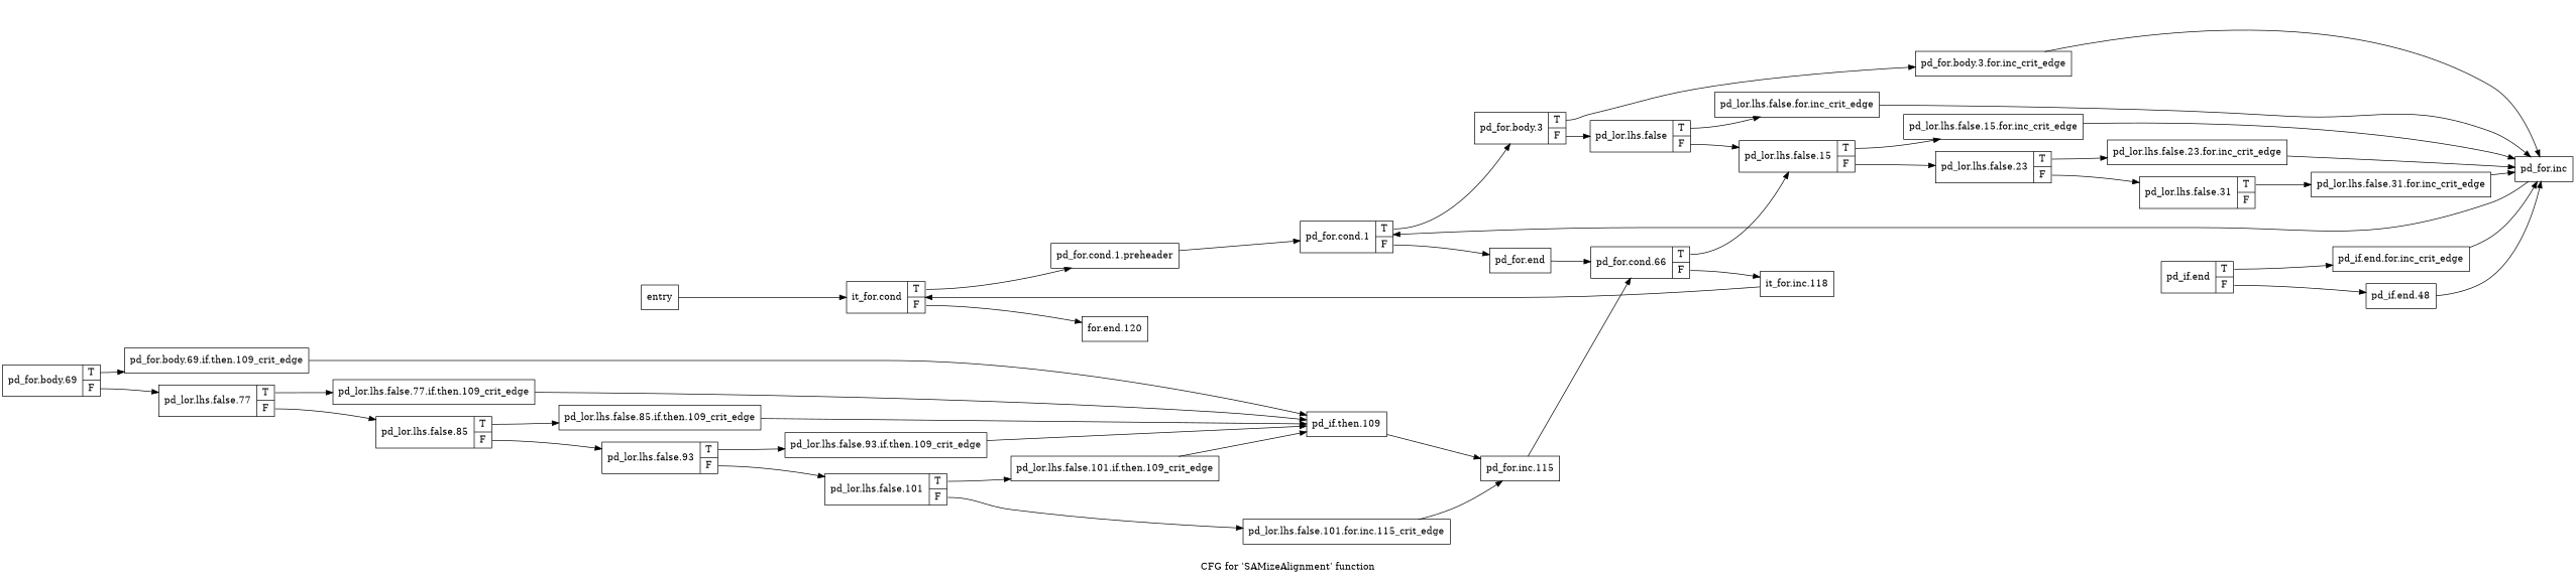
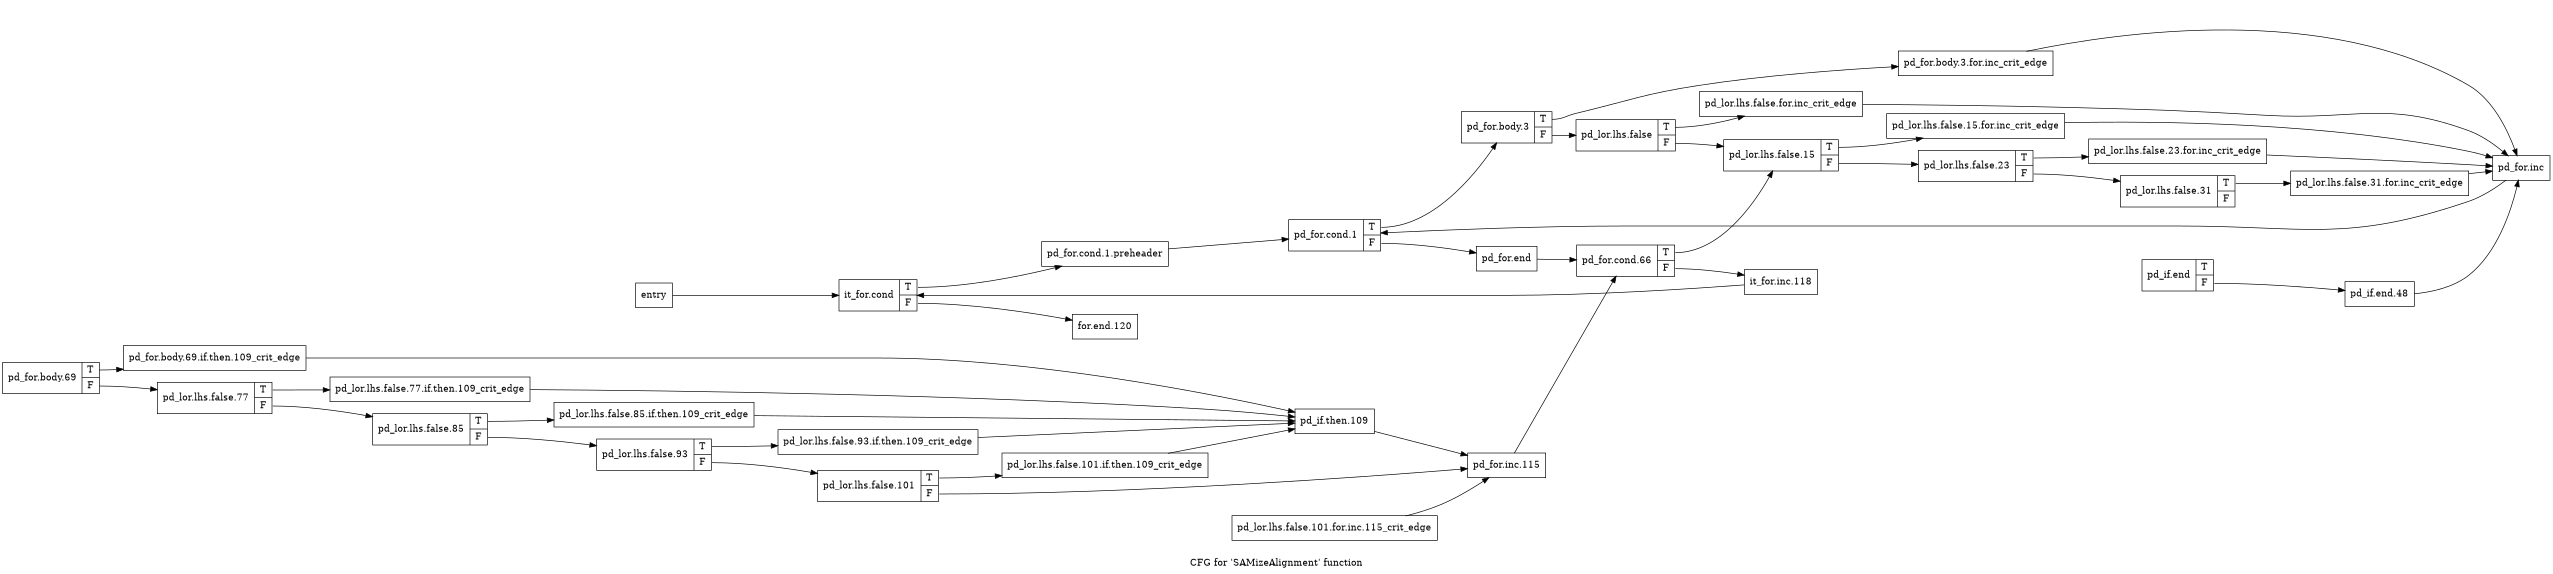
  digraph {
    label="CFG for 'SAMizeAlignment' function"
    rankdir=LR
    node [shape=record]
    n1 [label="{entry}"]
    n2 [label="{it_for.cond|{<s0>T|<s1>F}}"]
    n3 [label="{pd_for.cond.1.preheader}"]
    n4 [label="{for.end.120}"]
    n5 [label="{pd_for.cond.1|{<s0>T|<s1>F}}"]
    n6 [label="{pd_for.body.3|{<s0>T|<s1>F}}"]
    n7 [label="{pd_for.end}"]
    n8 [label="{pd_for.body.3.for.inc_crit_edge}"]
    n9 [label="{pd_lor.lhs.false|{<s0>T|<s1>F}}"]
    n10 [label="{pd_for.cond.66|{<s0>T|<s1>F}}"]
    n11 [label="{pd_for.inc}"]
    n12 [label="{pd_lor.lhs.false.for.inc_crit_edge}"]
    n13 [label="{pd_lor.lhs.false.15|{<s0>T|<s1>F}}"]
    n14 [label="{it_for.inc.118}"]
    n15 [label="{pd_lor.lhs.false.15.for.inc_crit_edge}"]
    n16 [label="{pd_lor.lhs.false.23|{<s0>T|<s1>F}}"]
    n17 [label="{pd_lor.lhs.false.23.for.inc_crit_edge}"]
    n18 [label="{pd_lor.lhs.false.31|{<s0>T|<s1>F}}"]
    n19 [label="{pd_lor.lhs.false.31.for.inc_crit_edge}"]
    n20 [label="{pd_if.end|{<s0>T|<s1>F}}"]
-   n21 [label="{pd_if.end.for.inc_crit_edge}"]
    n22 [label="{pd_if.end.48}"]
    n23 [label="{pd_for.body.69|{<s0>T|<s1>F}}"]
    n24 [label="{pd_for.body.69.if.then.109_crit_edge}"]
    n25 [label="{pd_lor.lhs.false.77|{<s0>T|<s1>F}}"]
    n26 [label="{pd_if.then.109}"]
    n27 [label="{pd_lor.lhs.false.77.if.then.109_crit_edge}"]
    n28 [label="{pd_lor.lhs.false.85|{<s0>T|<s1>F}}"]
    n29 [label="{pd_for.inc.115}"]
    n30 [label="{pd_lor.lhs.false.85.if.then.109_crit_edge}"]
    n31 [label="{pd_lor.lhs.false.93|{<s0>T|<s1>F}}"]
    n32 [label="{pd_lor.lhs.false.93.if.then.109_crit_edge}"]
    n33 [label="{pd_lor.lhs.false.101|{<s0>T|<s1>F}}"]
    n34 [label="{pd_lor.lhs.false.101.if.then.109_crit_edge}"]
    n35 [label="{pd_lor.lhs.false.101.for.inc.115_crit_edge}"]
    n1 -> n2
    n2 -> n3 [tailport=s0]
    n2 -> n4 [tailport=s1]
    n3 -> n5
    n5 -> n6 [tailport=s0]
    n5 -> n7 [tailport=s1]
    n6 -> n8 [tailport=s0]
    n6 -> n9 [tailport=s1]
    n7 -> n10
    n8 -> n11
    n9 -> n12 [tailport=s0]
    n9 -> n13 [tailport=s1]
    n10 -> n13 [tailport=s0]
    n10 -> n14 [tailport=s1]
    n11 -> n5
    n12 -> n11
    n13 -> n15 [tailport=s0]
    n13 -> n16 [tailport=s1]
    n14 -> n2
    n15 -> n11
    n16 -> n17 [tailport=s0]
    n16 -> n18 [tailport=s1]
    n17 -> n11
    n18 -> n19 [tailport=s0]
    n19 -> n11
-   n20 -> n21 [tailport=s0]
    n20 -> n22 [tailport=s1]
-   n21 -> n11
    n22 -> n11
    n23 -> n24 [tailport=s0]
    n23 -> n25 [tailport=s1]
    n24 -> n26
    n25 -> n27 [tailport=s0]
    n25 -> n28 [tailport=s1]
    n26 -> n29
    n27 -> n26
    n28 -> n30 [tailport=s0]
    n28 -> n31 [tailport=s1]
    n29 -> n10
    n30 -> n26
    n31 -> n32 [tailport=s0]
    n31 -> n33 [tailport=s1]
    n32 -> n26
    n33 -> n34 [tailport=s0]
-   n33 -> n35 [tailport=s1]
+   n33 -> n29 [tailport=s1]
    n34 -> n26
    n35 -> n29
  }
